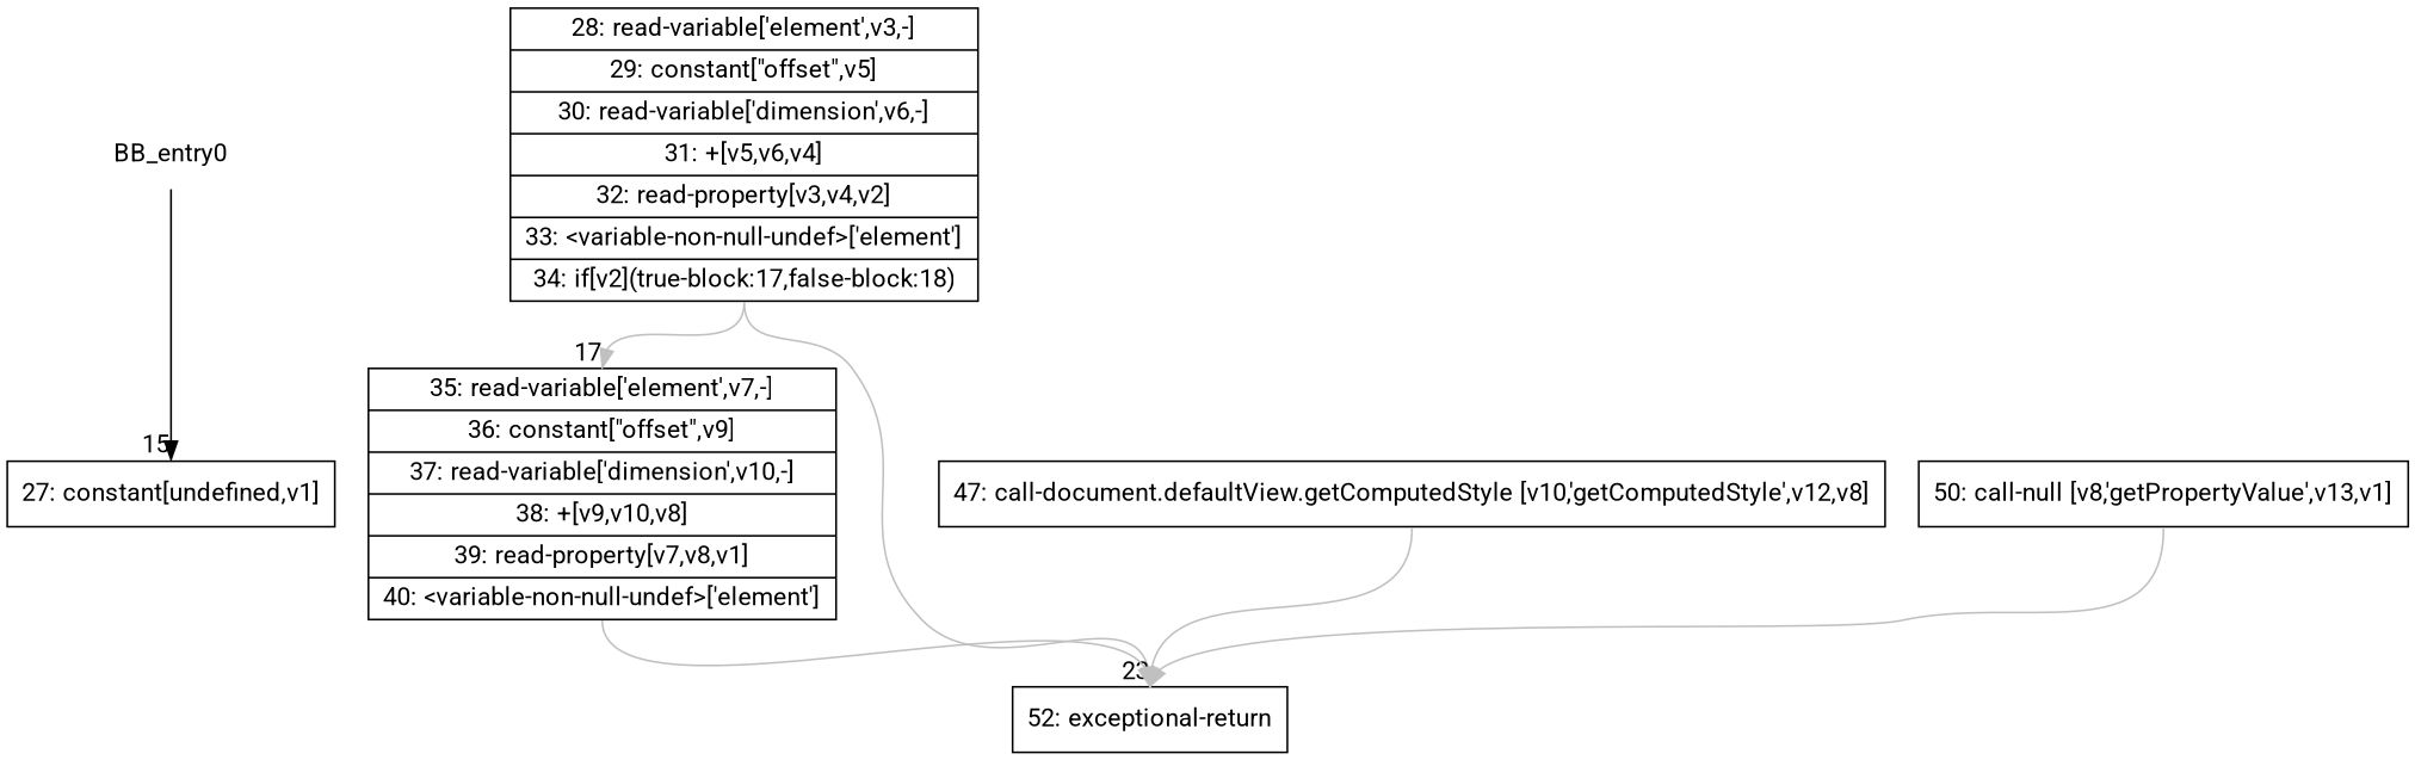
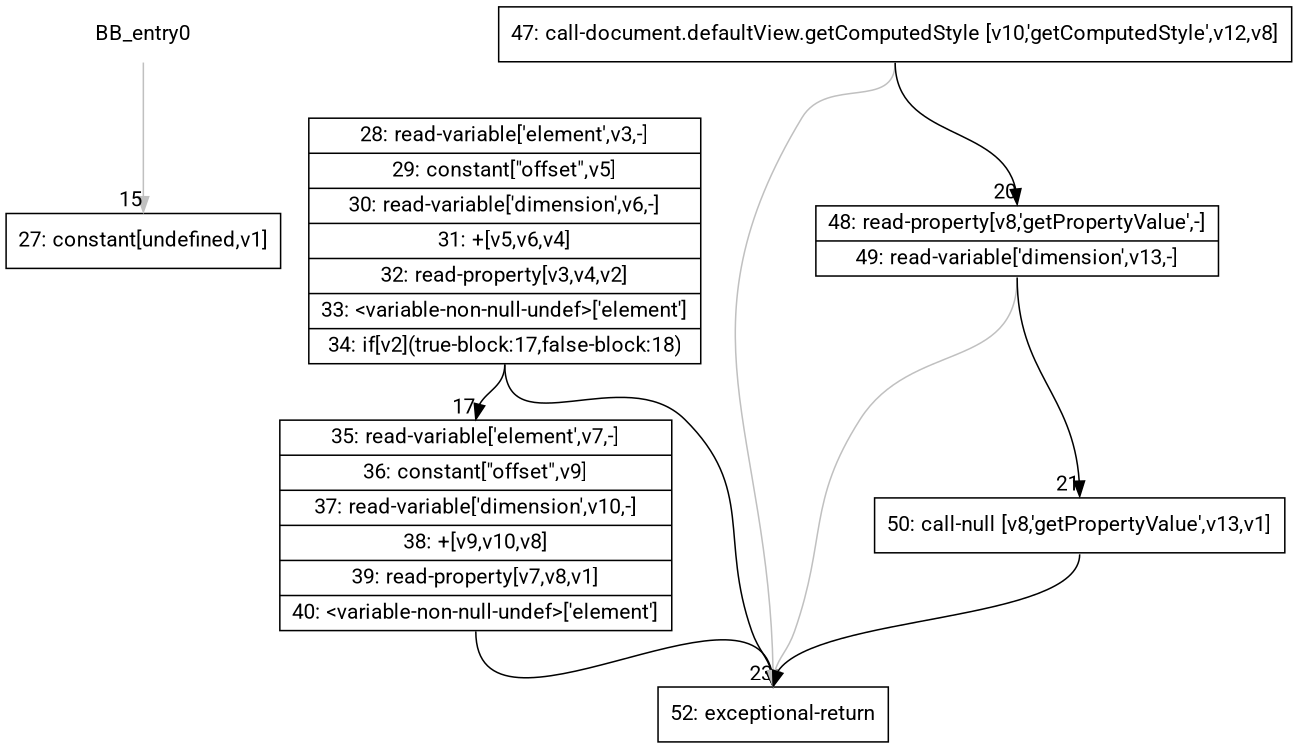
  digraph {
    fontname=Roboto
    rankdir=TD
    node [fontname=Roboto shape=record]
    edge [fontname=Roboto headport=n tailport=s color=gray]
    n1 [label=BB_entry0 shape=none]
    n2 [label="{27: constant[undefined,v1]}"]
    n3 [label="{28: read-variable['element',v3,-]|29: constant[\"offset\",v5]|30: read-variable['dimension',v6,-]|31: +[v5,v6,v4]|32: read-property[v3,v4,v2]|33: \<variable-non-null-undef\>['element']|34: if[v2](true-block:17,false-block:18)}"]
    n4 [label="{35: read-variable['element',v7,-]|36: constant[\"offset\",v9]|37: read-variable['dimension',v10,-]|38: +[v9,v10,v8]|39: read-property[v7,v8,v1]|40: \<variable-non-null-undef\>['element']}"]
    n5 [label="{52: exceptional-return}"]
    n6 [label="{47: call-document.defaultView.getComputedStyle [v10,'getComputedStyle',v12,v8]}"]
+   n7 [label="{48: read-property[v8,'getPropertyValue',-]|49: read-variable['dimension',v13,-]}"]
    n8 [label="{50: call-null [v8,'getPropertyValue',v13,v1]}"]
-   n1 -> n2 [headlabel="    15" color=""]
-   n3 -> n4 [headlabel="      17"]
-   n3 -> n5 [headlabel="      23"]
-   n4 -> n5
+   n1 -> n2 [headlabel="    15"]
+   n3 -> n4 [headlabel="      17" color=""]
+   n3 -> n5 [color=black headlabel="      23"]
+   n4 -> n5 [color=black]
    n6 -> n5
-   n8 -> n5
+   n6 -> n7 [headlabel="      20" color=""]
+   n7 -> n5
+   n7 -> n8 [headlabel="      21" color=""]
+   n8 -> n5 [color=black]
  }
